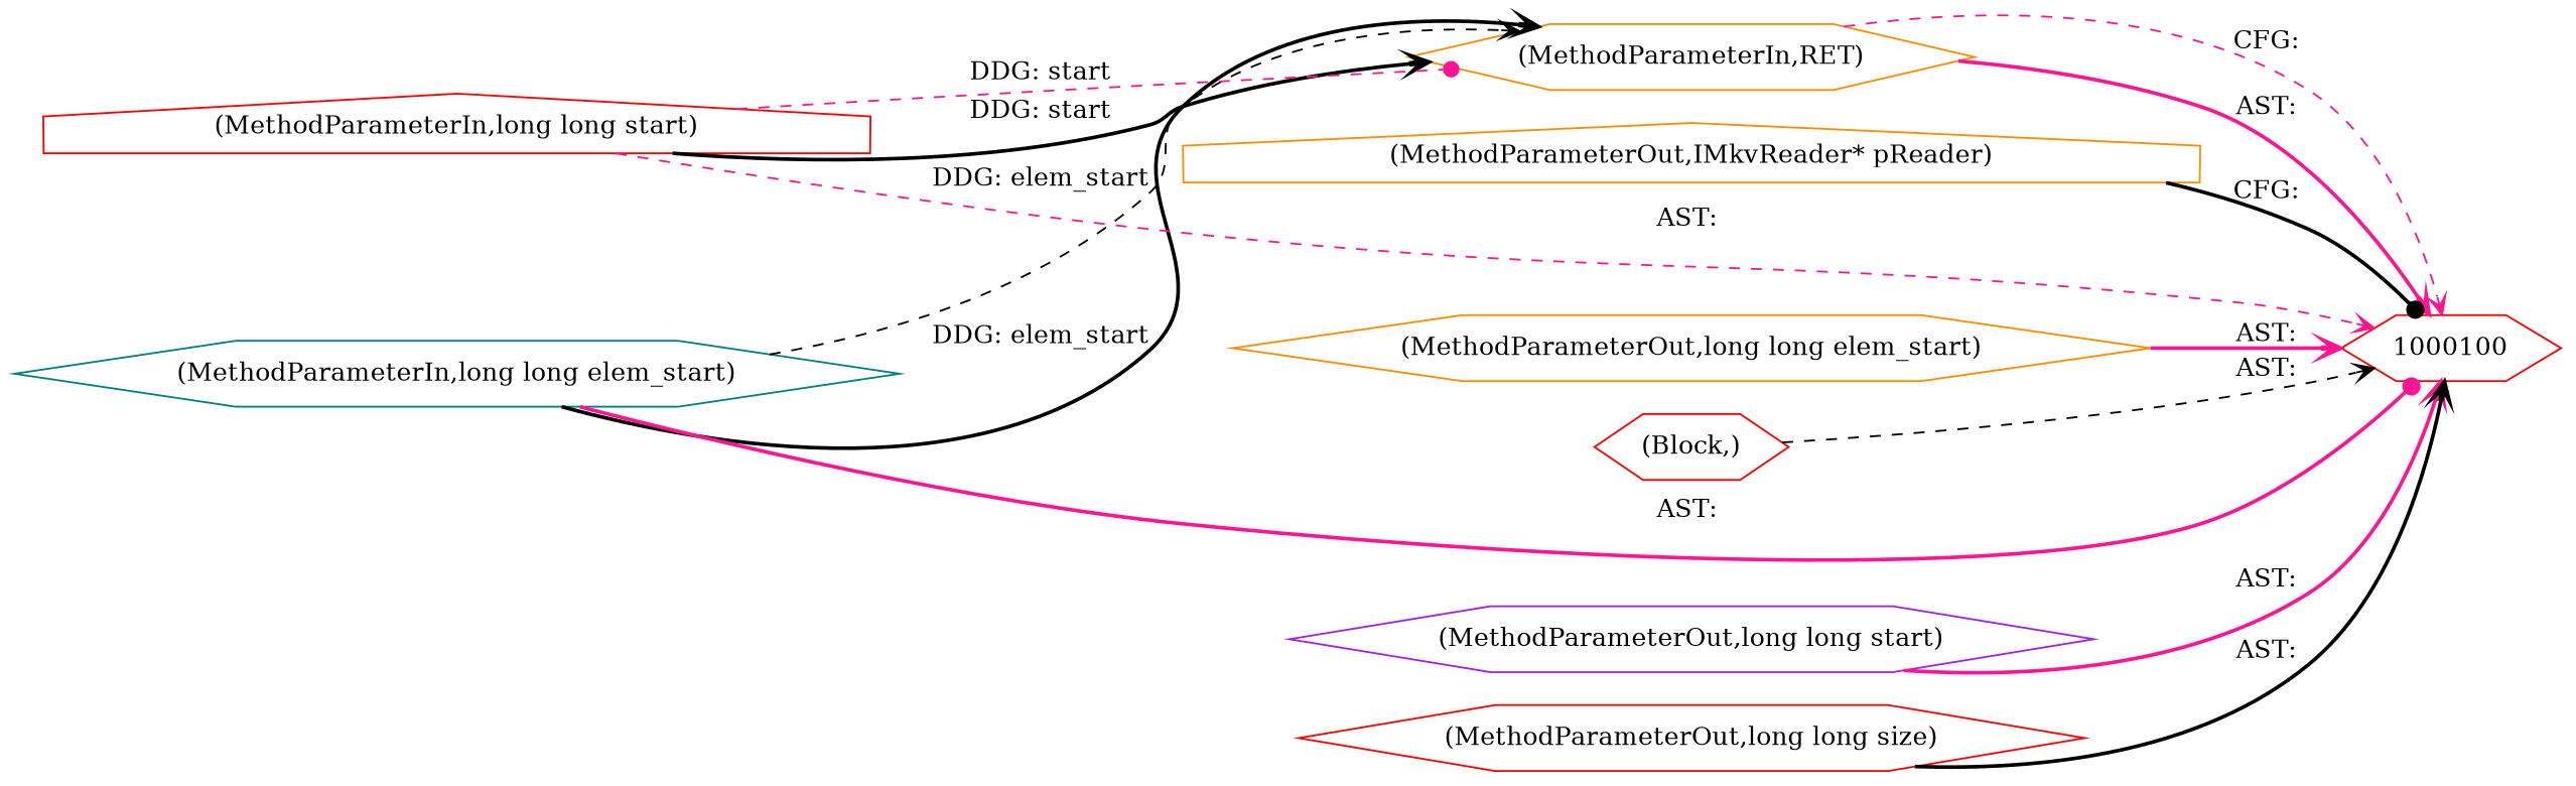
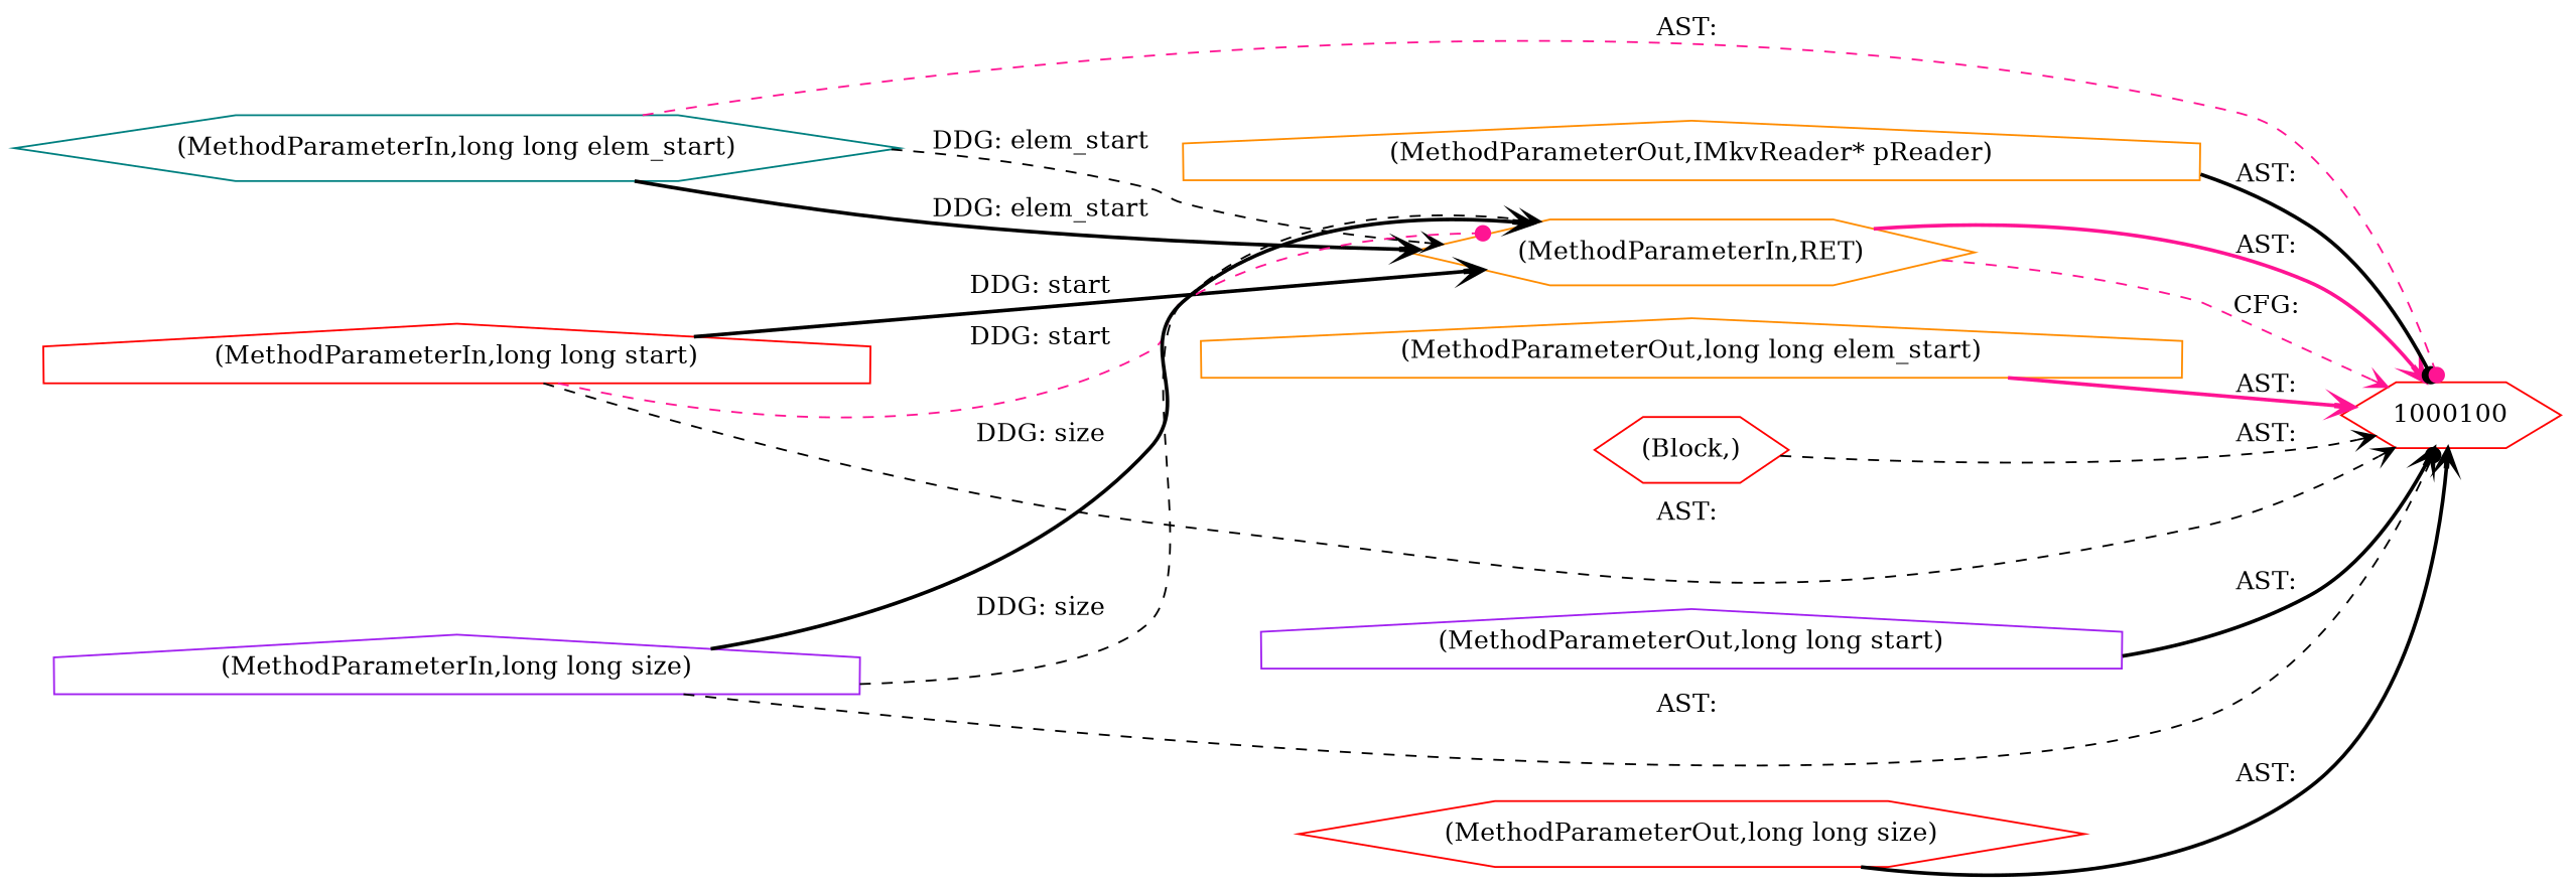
  digraph {
    rankdir=LR
    node [color=red shape=hexagon]
    edge [arrowhead=vee color=black style=bold]
    n1 [color=darkorange label="(MethodParameterIn,RET)"]
    1000100
    n3 [color=darkorange label="(MethodParameterOut,IMkvReader* pReader)" shape=house]
    n4 [color=teal label="(MethodParameterIn,long long elem_start)"]
-   n5 [color=darkorange label="(MethodParameterOut,long long elem_start)"]
+   n5 [color=darkorange label="(MethodParameterOut,long long elem_start)" shape=house]
    n6 [label="(Block,)"]
    n7 [label="(MethodParameterIn,long long start)" shape=house]
-   n8 [color=purple label="(MethodParameterOut,long long start)"]
+   n8 [color=purple label="(MethodParameterOut,long long start)" shape=house]
+   n9 [color=purple label="(MethodParameterIn,long long size)" shape=house]
    n10 [label="(MethodParameterOut,long long size)"]
    n1 -> 1000100 [color=deeppink label="AST: "]
    n1 -> 1000100 [color=deeppink label="CFG: " style=dashed]
-   n3 -> 1000100 [arrowhead=dot label="CFG: "]
+   n3 -> 1000100 [arrowhead=dot label="AST: "]
    n4 -> n1 [label="DDG: elem_start" style=dashed]
    n4 -> n1 [label="DDG: elem_start"]
-   n4 -> 1000100 [arrowhead=dot color=deeppink label="AST: "]
+   n4 -> 1000100 [arrowhead=dot color=deeppink label="AST: " style=dashed]
    n5 -> 1000100 [color=deeppink label="AST: "]
    n6 -> 1000100 [label="AST: " style=dashed]
    n7 -> n1 [label="DDG: start"]
    n7 -> n1 [arrowhead=dot color=deeppink label="DDG: start" style=dashed]
-   n7 -> 1000100 [color=deeppink label="AST: " style=dashed]
-   n8 -> 1000100 [color=deeppink label="AST: "]
+   n7 -> 1000100 [label="AST: " style=dashed]
+   n8 -> 1000100 [label="AST: "]
+   n9 -> n1 [label="DDG: size"]
+   n9 -> n1 [label="DDG: size" style=dashed]
+   n9 -> 1000100 [arrowhead=dot label="AST: " style=dashed]
    n10 -> 1000100 [label="AST: "]
  }
